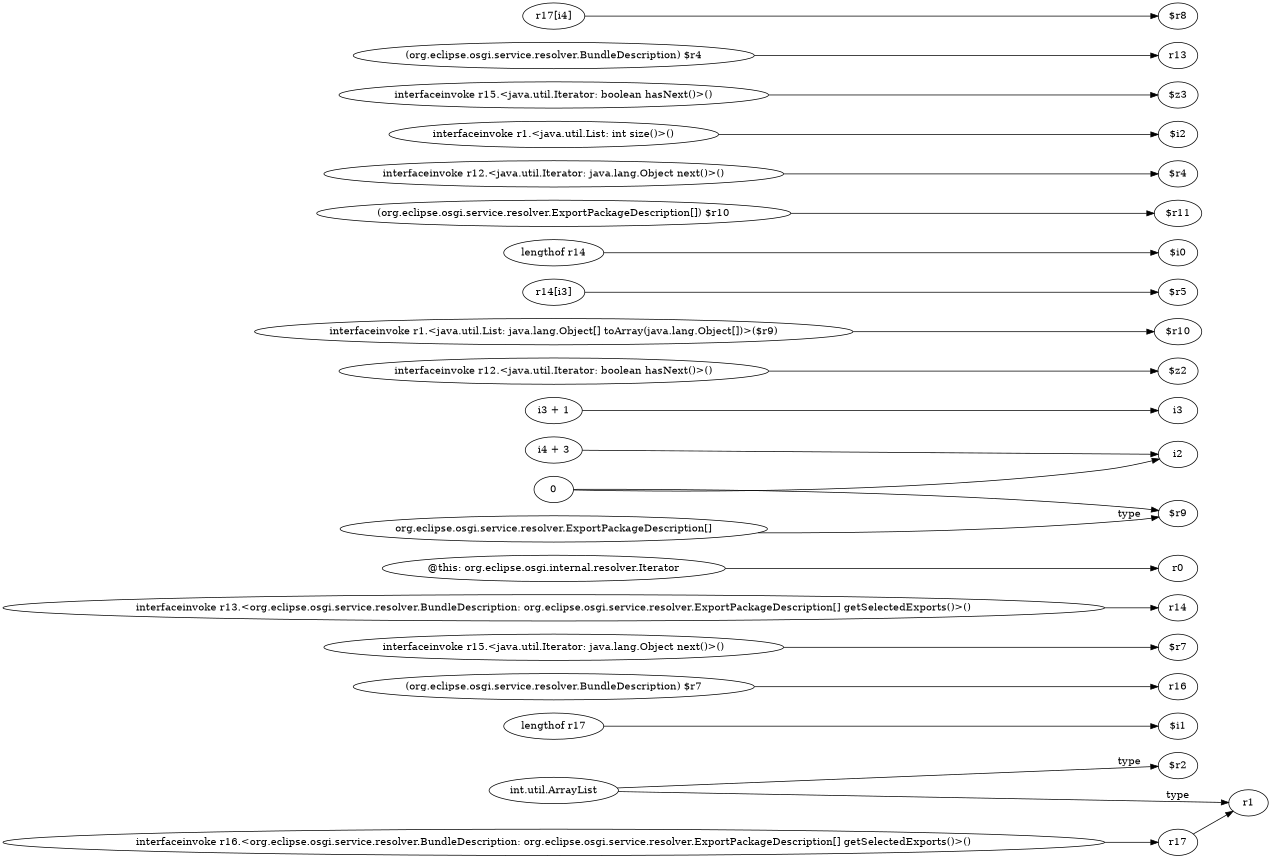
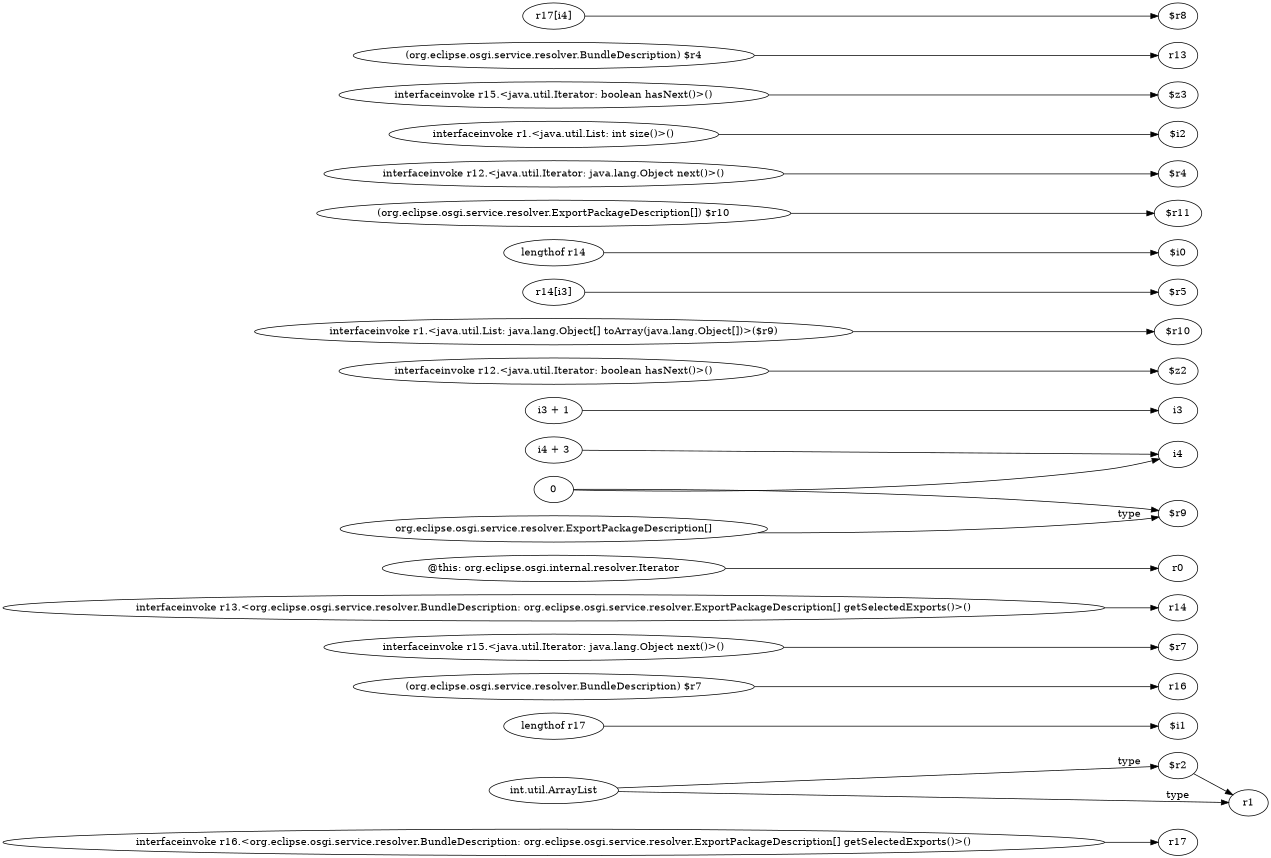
  digraph {
    rankdir=LR
    n1 [label="int.util.ArrayList"]
    n2 [label="$r2"]
    n3 [label=r1]
    n4 [label="interfaceinvoke r16.<org.eclipse.osgi.service.resolver.BundleDescription: org.eclipse.osgi.service.resolver.ExportPackageDescription[] getSelectedExports()>()"]
    n5 [label=r17]
    n6 [label="lengthof r17"]
    n7 [label="$i1"]
    n8 [label="(org.eclipse.osgi.service.resolver.BundleDescription) $r7"]
    n9 [label=r16]
    n10 [label="interfaceinvoke r15.<java.util.Iterator: java.lang.Object next()>()"]
    n11 [label="$r7"]
    n12 [label="interfaceinvoke r13.<org.eclipse.osgi.service.resolver.BundleDescription: org.eclipse.osgi.service.resolver.ExportPackageDescription[] getSelectedExports()>()"]
    n13 [label=r14]
    n14 [label="@this: org.eclipse.osgi.internal.resolver.Iterator"]
    n15 [label=r0]
    n16 [label=0]
-   n17 [label=i2]
+   n17 [label=i4]
    n18 [label="$r9"]
    n19 [label=i3]
    n20 [label="interfaceinvoke r12.<java.util.Iterator: boolean hasNext()>()"]
    n21 [label="$z2"]
    n22 [label="org.eclipse.osgi.service.resolver.ExportPackageDescription[]"]
    n23 [label="interfaceinvoke r1.<java.util.List: java.lang.Object[] toArray(java.lang.Object[])>($r9)"]
    n24 [label="$r10"]
    n25 [label="r14[i3]"]
    n26 [label="$r5"]
    n27 [label="lengthof r14"]
    n28 [label="$i0"]
    n29 [label="(org.eclipse.osgi.service.resolver.ExportPackageDescription[]) $r10"]
    n30 [label="$r11"]
    n31 [label="interfaceinvoke r12.<java.util.Iterator: java.lang.Object next()>()"]
    n32 [label="$r4"]
    n33 [label="i4 + 3"]
    n34 [label="interfaceinvoke r1.<java.util.List: int size()>()"]
    n35 [label="$i2"]
    n36 [label="i3 + 1"]
    n37 [label="interfaceinvoke r15.<java.util.Iterator: boolean hasNext()>()"]
    n38 [label="$z3"]
    n39 [label="(org.eclipse.osgi.service.resolver.BundleDescription) $r4"]
    n40 [label=r13]
    n41 [label="r17[i4]"]
    n42 [label="$r8"]
    n1 -> n2 [label=type]
    n1 -> n3 [label=type]
-   n5 -> n3
+   n2 -> n3
    n4 -> n5
    n6 -> n7
    n8 -> n9
    n10 -> n11
    n12 -> n13
    n14 -> n15
    n16 -> n17
    n16 -> n18
    n20 -> n21
    n22 -> n18 [label=type]
    n23 -> n24
    n25 -> n26
    n27 -> n28
    n29 -> n30
    n31 -> n32
    n33 -> n17
    n34 -> n35
    n36 -> n19
    n37 -> n38
    n39 -> n40
    n41 -> n42
  }
